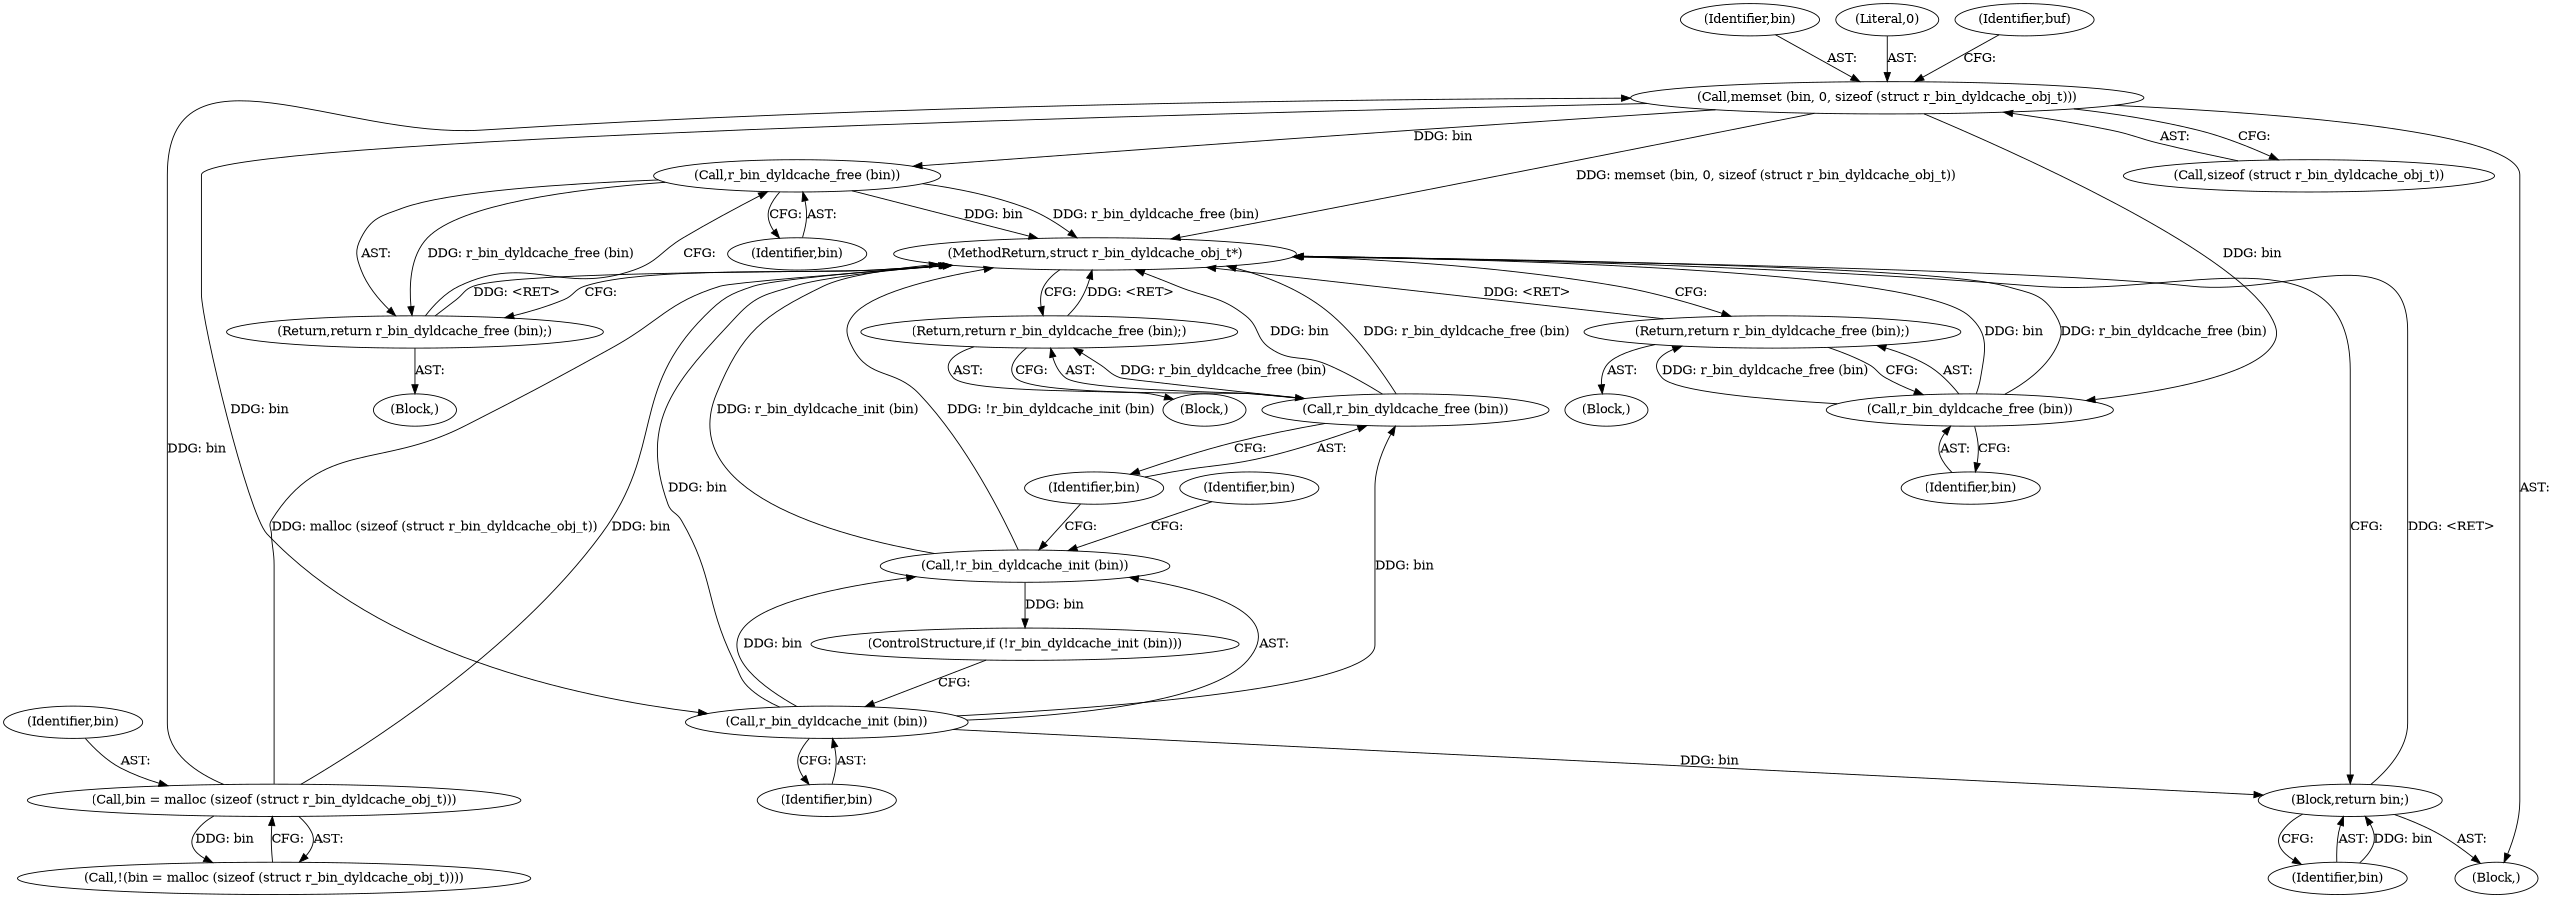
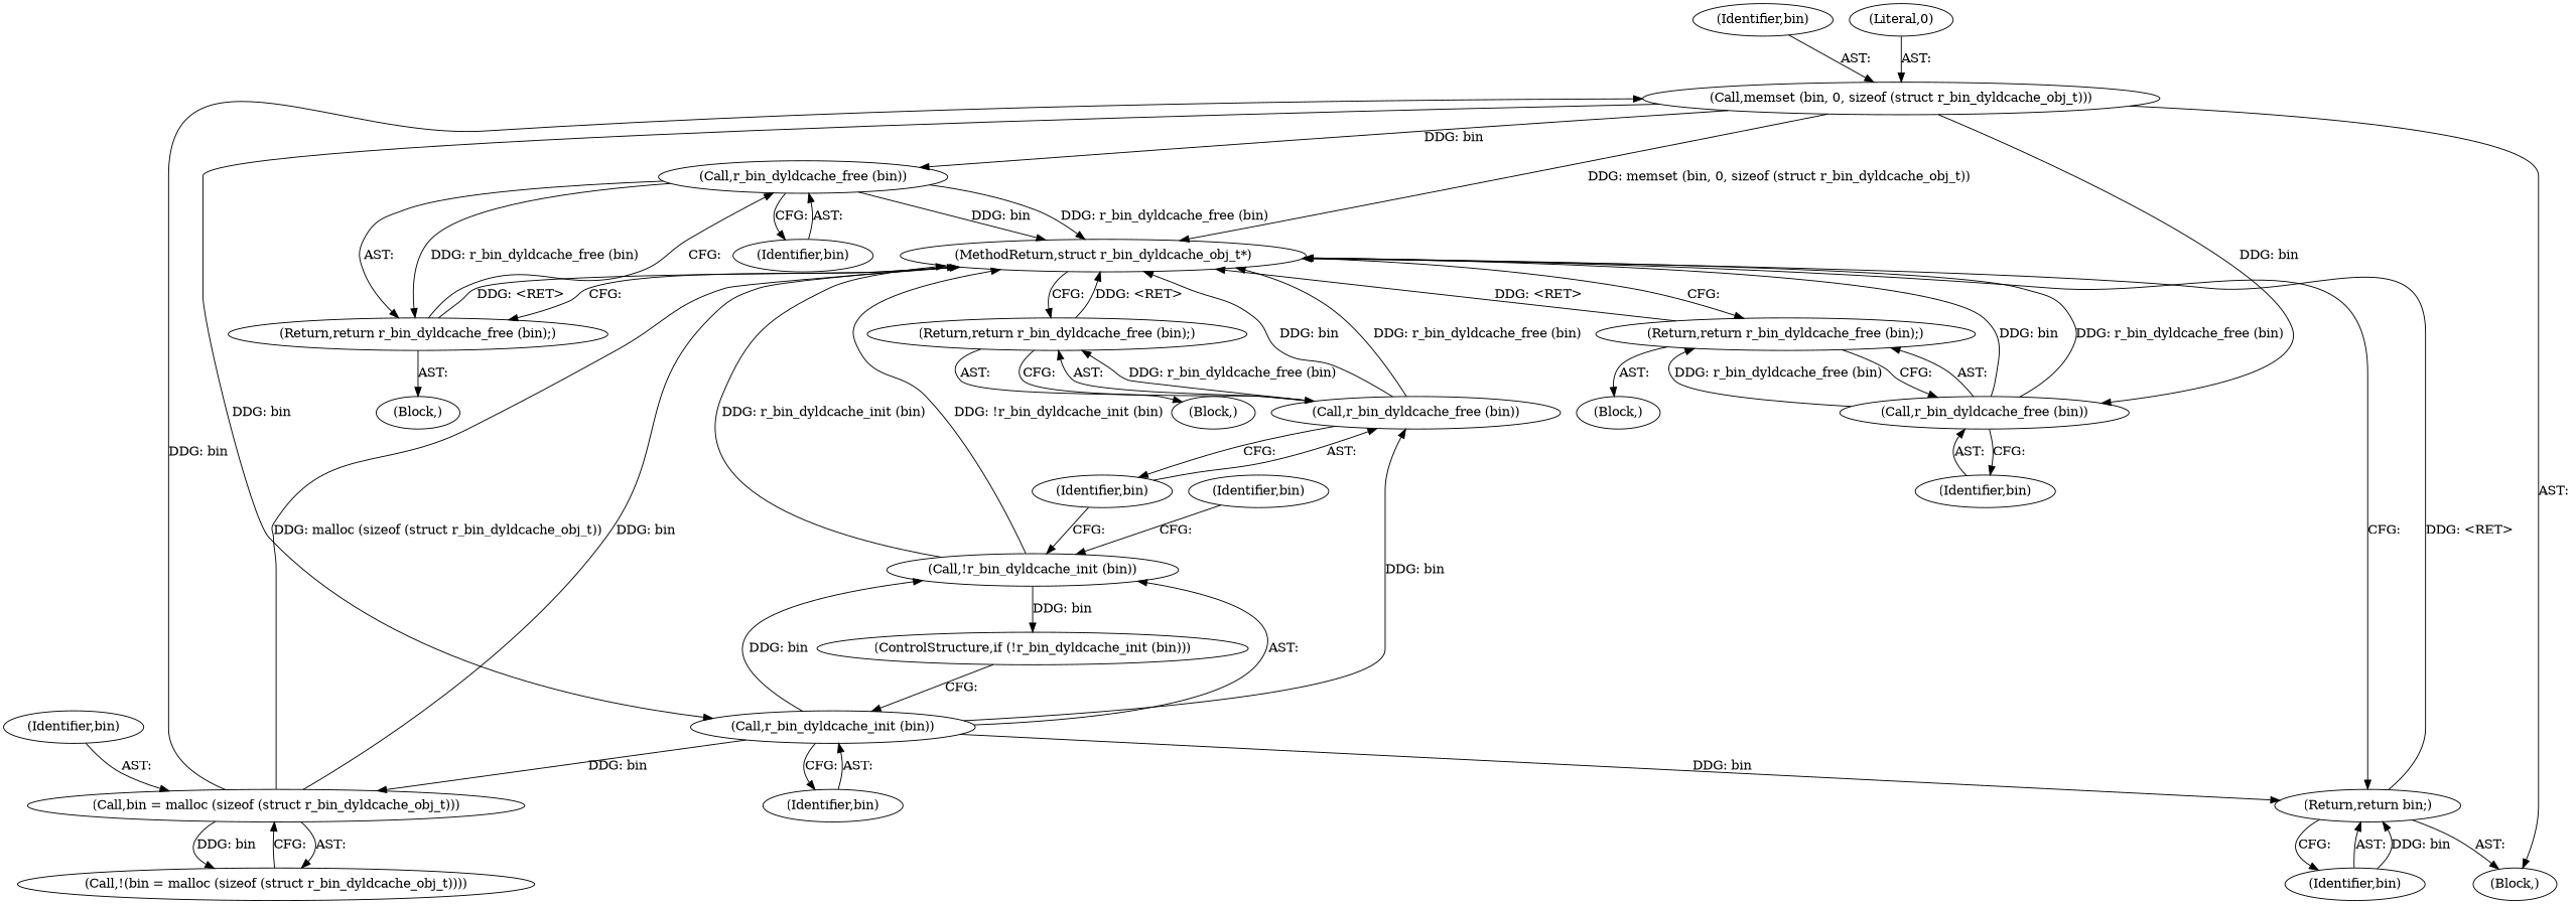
  digraph {
    n1 [label="(Call,memset (bin, 0, sizeof (struct r_bin_dyldcache_obj_t)))"]
    n2 [label="(Call,r_bin_dyldcache_free (bin))"]
    n3 [label="(Call,r_bin_dyldcache_free (bin))"]
    n4 [label="(Call,r_bin_dyldcache_init (bin))"]
    n5 [label="(MethodReturn,struct r_bin_dyldcache_obj_t*)"]
    n6 [label="(Block,)"]
-   n7 [label="(Call,sizeof (struct r_bin_dyldcache_obj_t))"]
    n8 [label="(Return,return r_bin_dyldcache_free (bin);)"]
    n9 [label="(Identifier,bin)"]
    n10 [label="(Return,return r_bin_dyldcache_free (bin);)"]
    n11 [label="(Identifier,bin)"]
    n12 [label="(Call,!r_bin_dyldcache_init (bin))"]
    n13 [label="(Call,r_bin_dyldcache_free (bin))"]
-   n14 [label="(Block,return bin;)"]
+   n14 [label="(Return,return bin;)"]
    n15 [label="(Identifier,bin)"]
    n16 [label="(Return,return r_bin_dyldcache_free (bin);)"]
    n17 [label="(Call,bin = malloc (sizeof (struct r_bin_dyldcache_obj_t)))"]
    n18 [label="(Call,!(bin = malloc (sizeof (struct r_bin_dyldcache_obj_t))))"]
    n19 [label="(Block,)"]
    n20 [label="(Block,)"]
    n21 [label="(ControlStructure,if (!r_bin_dyldcache_init (bin)))"]
    n22 [label="(Identifier,bin)"]
    n23 [label="(Identifier,bin)"]
    n24 [label="(Block,)"]
    n25 [label="(Identifier,bin)"]
    n26 [label="(Identifier,bin)"]
    n27 [label="(Identifier,bin)"]
    n28 [label="(Literal,0)"]
-   n29 [label="(Identifier,buf)"]
    n1 -> n2 [label="DDG: bin"]
    n1 -> n3 [label="DDG: bin"]
    n1 -> n4 [label="DDG: bin"]
    n1 -> n5 [label="DDG: memset (bin, 0, sizeof (struct r_bin_dyldcache_obj_t))"]
    n1 -> n6 [label="AST: "]
-   n1 -> n7 [label="CFG: "]
    n2 -> n5 [label="DDG: bin"]
    n2 -> n5 [label="DDG: r_bin_dyldcache_free (bin)"]
    n2 -> n8 [label="AST: "]
    n2 -> n8 [label="DDG: r_bin_dyldcache_free (bin)"]
    n2 -> n9 [label="CFG: "]
    n3 -> n5 [label="DDG: r_bin_dyldcache_free (bin)"]
    n3 -> n5 [label="DDG: bin"]
    n3 -> n10 [label="AST: "]
    n3 -> n10 [label="DDG: r_bin_dyldcache_free (bin)"]
    n3 -> n11 [label="CFG: "]
-   n4 -> n5 [label="DDG: bin"]
+   n4 -> n17 [label="DDG: bin"]
    n4 -> n12 [label="AST: "]
    n4 -> n12 [label="DDG: bin"]
    n4 -> n13 [label="DDG: bin"]
    n4 -> n14 [label="DDG: bin"]
    n4 -> n15 [label="CFG: "]
    n5 -> n8 [label="CFG: "]
    n5 -> n10 [label="CFG: "]
    n5 -> n14 [label="CFG: "]
    n5 -> n16 [label="CFG: "]
-   n7 -> n1 [label="AST: "]
    n8 -> n2 [label="CFG: "]
    n8 -> n5 [label="DDG: <RET>"]
    n8 -> n19 [label="AST: "]
    n9 -> n2 [label="AST: "]
    n10 -> n3 [label="CFG: "]
    n10 -> n5 [label="DDG: <RET>"]
    n10 -> n20 [label="AST: "]
    n11 -> n3 [label="AST: "]
    n12 -> n5 [label="DDG: r_bin_dyldcache_init (bin)"]
    n12 -> n5 [label="DDG: !r_bin_dyldcache_init (bin)"]
    n12 -> n21 [label="DDG: bin"]
    n13 -> n5 [label="DDG: r_bin_dyldcache_free (bin)"]
    n13 -> n5 [label="DDG: bin"]
    n13 -> n16 [label="AST: "]
    n13 -> n16 [label="DDG: r_bin_dyldcache_free (bin)"]
    n13 -> n22 [label="CFG: "]
    n14 -> n5 [label="DDG: <RET>"]
    n14 -> n6 [label="AST: "]
    n14 -> n23 [label="CFG: "]
    n15 -> n4 [label="AST: "]
    n16 -> n5 [label="DDG: <RET>"]
    n16 -> n13 [label="CFG: "]
    n16 -> n24 [label="AST: "]
    n17 -> n1 [label="DDG: bin"]
    n17 -> n5 [label="DDG: bin"]
    n17 -> n5 [label="DDG: malloc (sizeof (struct r_bin_dyldcache_obj_t))"]
    n17 -> n18 [label="AST: "]
    n17 -> n18 [label="DDG: bin"]
    n18 -> n17 [label="CFG: "]
    n21 -> n4 [label="CFG: "]
    n22 -> n12 [label="CFG: "]
    n22 -> n13 [label="AST: "]
    n23 -> n14 [label="AST: "]
    n23 -> n14 [label="DDG: bin"]
    n25 -> n1 [label="AST: "]
    n26 -> n12 [label="CFG: "]
    n27 -> n17 [label="AST: "]
    n28 -> n1 [label="AST: "]
-   n29 -> n1 [label="CFG: "]
  }
